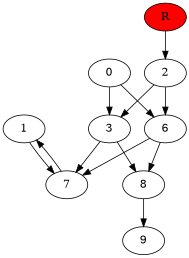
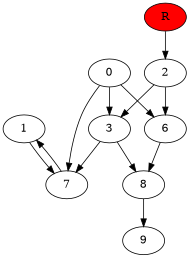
  digraph {
    1
    7
    2
    3
    6
    8
    9
    n8 [label=0]
    R [fillcolor="#ff0000" style=filled]
    1 -> 7
    7 -> 1
    2 -> 3
    2 -> 6
    3 -> 7
    3 -> 8
-   6 -> 7
+   n8 -> 7
    6 -> 8
    8 -> 9
    n8 -> 3
    n8 -> 6
    R -> 2
  }
